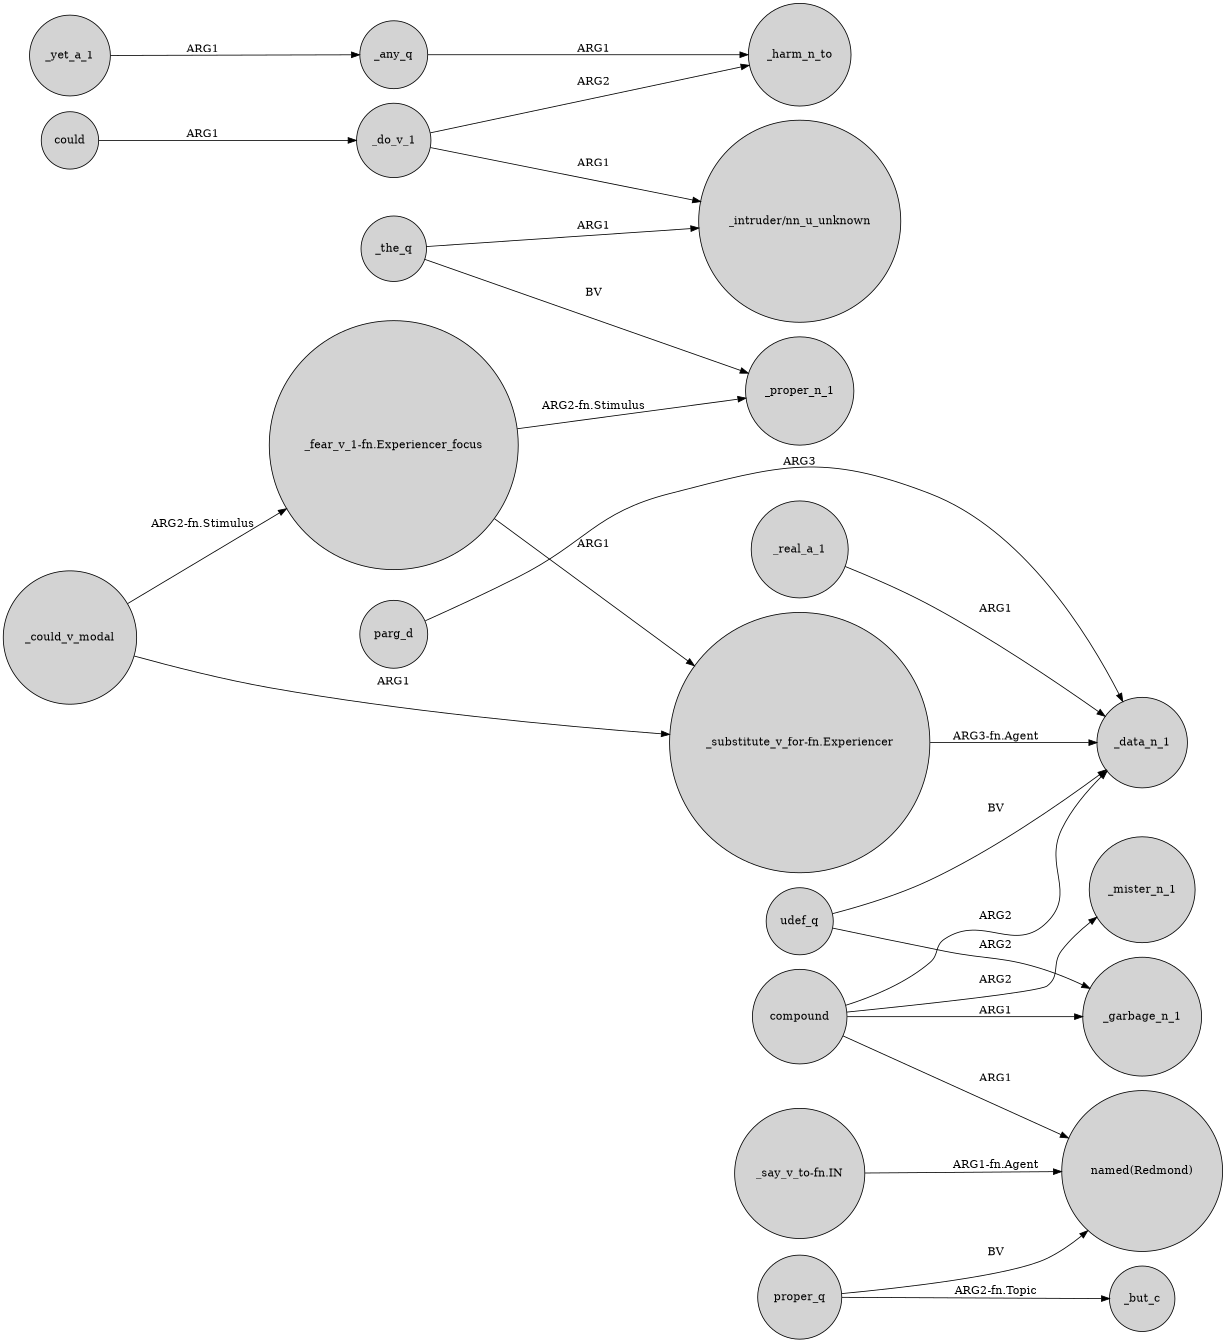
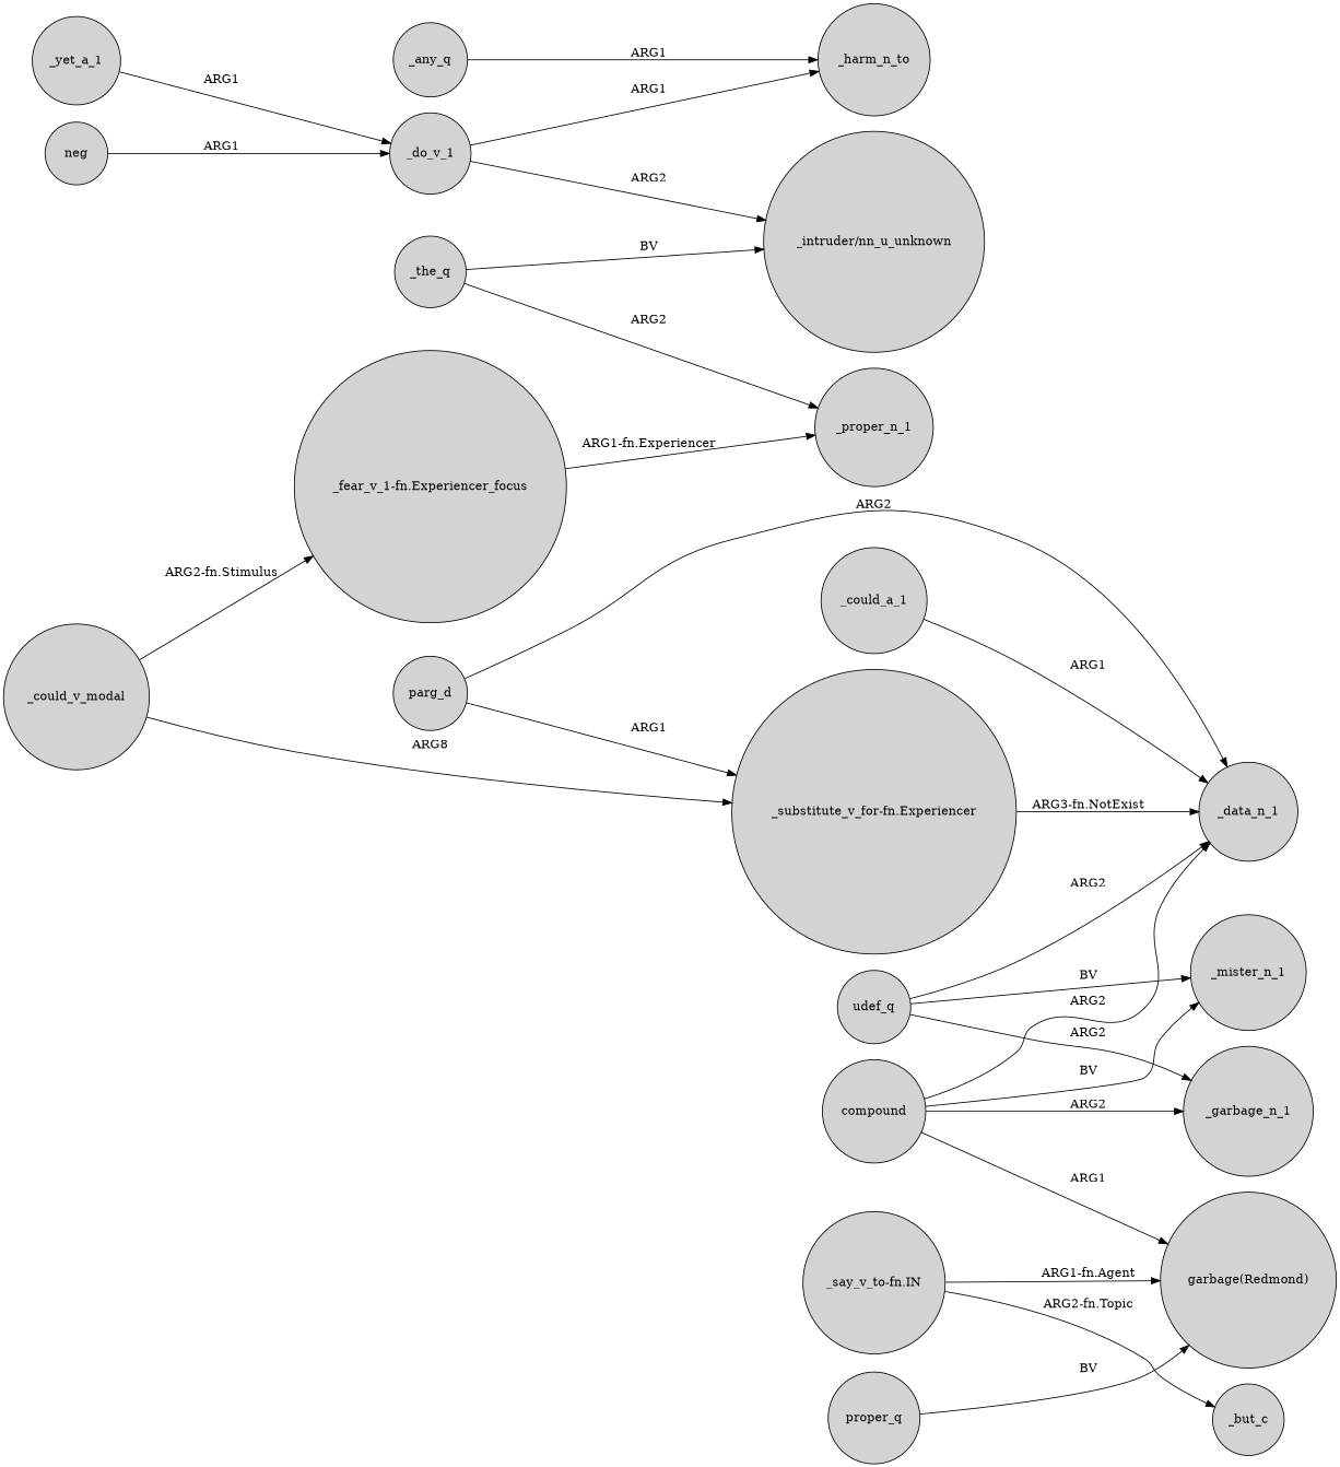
  digraph {
    rankdir=LR
    node [shape=circle style=filled]
    n1 [label=_proper_n_1]
    _the_q
    "_intruder/nn_u_unknown"
    n4 [label="_substitute_v_for-fn.Experiencer"]
    _data_n_1
    _yet_a_1
    _do_v_1
    _harm_n_to
    udef_q
    _garbage_n_1
    _mister_n_1
    compound
-   "named(Redmond)"
-   _real_a_1
+   "named(Redmond)" [label="garbage(Redmond)"]
+   _real_a_1 [label=_could_a_1]
    _could_v_modal
    "_fear_v_1-fn.Experiencer_focus"
    parg_d
    "_say_v_to-fn.IN"
    _but_c
    _any_q
-   neg [label=could]
+   neg
    proper_q
-   _the_q -> n1 [label=BV]
-   _the_q -> "_intruder/nn_u_unknown" [label=ARG1]
-   n4 -> _data_n_1 [label="ARG3-fn.Agent"]
-   _yet_a_1 -> _any_q [label=ARG1]
-   _do_v_1 -> "_intruder/nn_u_unknown" [label=ARG1]
-   _do_v_1 -> _harm_n_to [label=ARG2]
-   udef_q -> _data_n_1 [label=BV]
+   _the_q -> n1 [label=ARG2]
+   _the_q -> "_intruder/nn_u_unknown" [label=BV]
+   n4 -> _data_n_1 [label="ARG3-fn.NotExist"]
+   _yet_a_1 -> _do_v_1 [label=ARG1]
+   _do_v_1 -> "_intruder/nn_u_unknown" [label=ARG2]
+   _do_v_1 -> _harm_n_to [label=ARG1]
+   udef_q -> _data_n_1 [label=ARG2]
    udef_q -> _garbage_n_1 [label=ARG2]
+   udef_q -> _mister_n_1 [label=BV]
    compound -> _data_n_1 [label=ARG2]
-   compound -> _garbage_n_1 [label=ARG1]
-   compound -> _mister_n_1 [label=ARG2]
+   compound -> _garbage_n_1 [label=ARG2]
+   compound -> _mister_n_1 [label=BV]
    compound -> "named(Redmond)" [label=ARG1]
    _real_a_1 -> _data_n_1 [label=ARG1]
-   _could_v_modal -> n4 [label=ARG1]
+   _could_v_modal -> n4 [label=ARG8]
    _could_v_modal -> "_fear_v_1-fn.Experiencer_focus" [label="ARG2-fn.Stimulus"]
-   "_fear_v_1-fn.Experiencer_focus" -> n1 [label="ARG2-fn.Stimulus"]
-   "_fear_v_1-fn.Experiencer_focus" -> n4 [label=ARG1]
-   parg_d -> _data_n_1 [label=ARG3]
+   "_fear_v_1-fn.Experiencer_focus" -> n1 [label="ARG1-fn.Experiencer"]
+   parg_d -> n4 [label=ARG1]
+   parg_d -> _data_n_1 [label=ARG2]
    "_say_v_to-fn.IN" -> "named(Redmond)" [label="ARG1-fn.Agent"]
-   proper_q -> _but_c [label="ARG2-fn.Topic"]
+   "_say_v_to-fn.IN" -> _but_c [label="ARG2-fn.Topic"]
    _any_q -> _harm_n_to [label=ARG1]
    neg -> _do_v_1 [label=ARG1]
    proper_q -> "named(Redmond)" [label=BV]
  }
